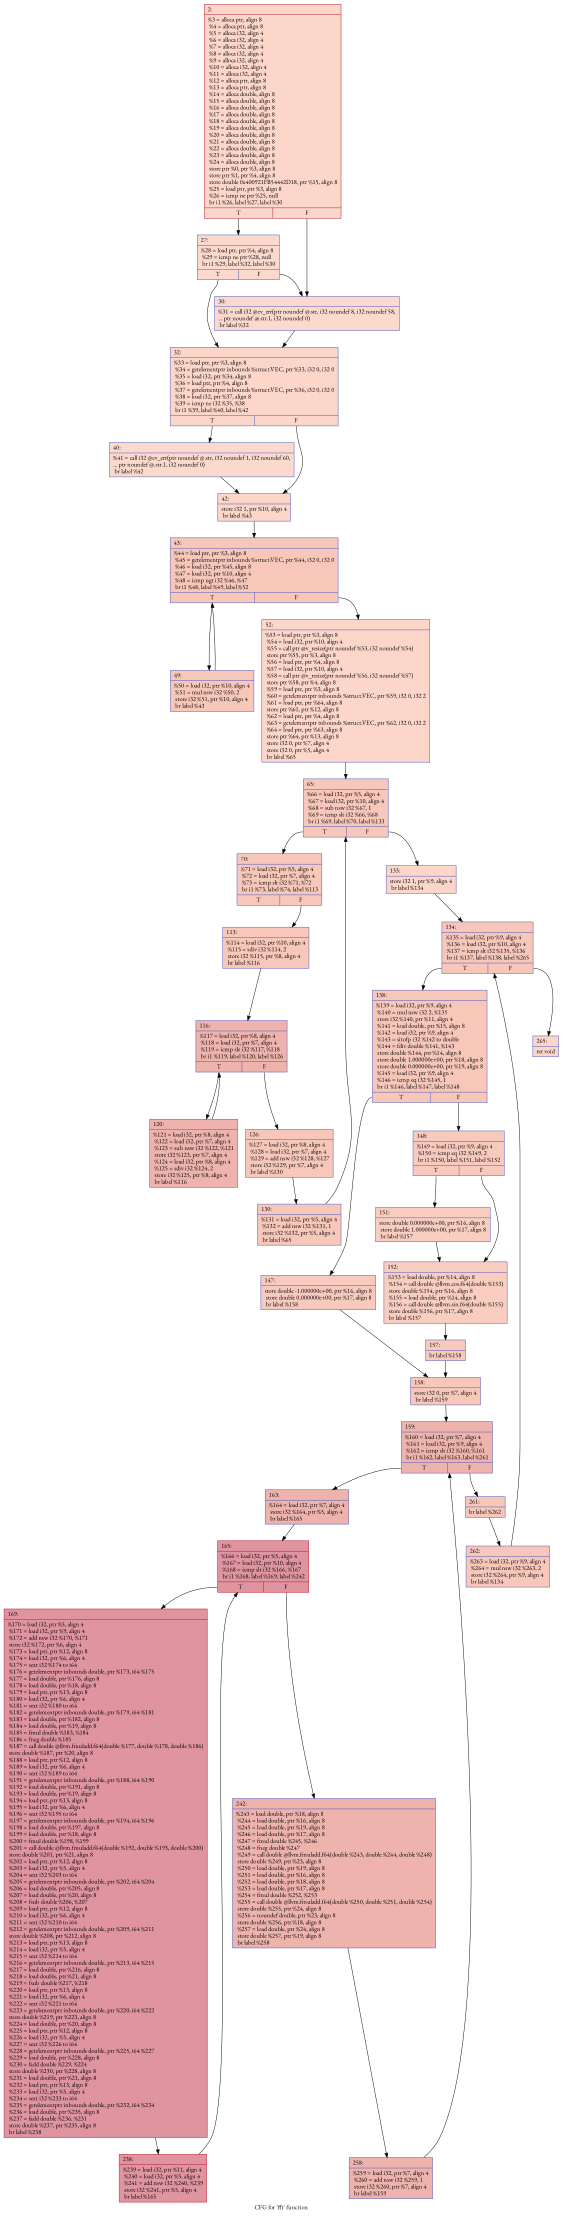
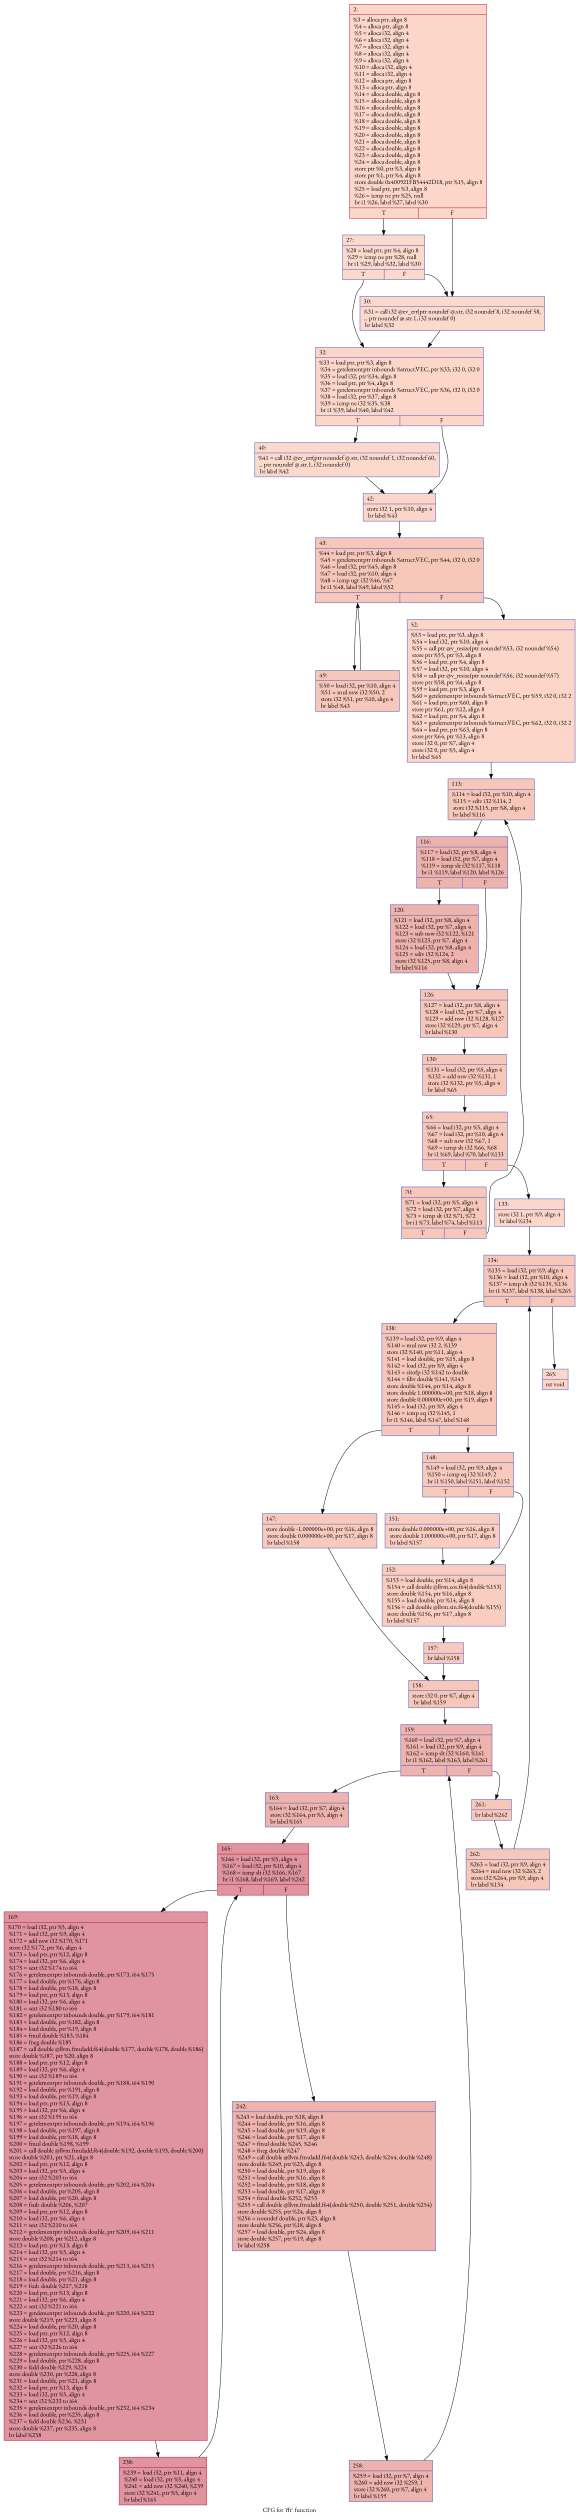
  digraph {
    fontname="EB Garamond"
    label="CFG for 'fft' function"
    node [color="#3d50c3ff" fillcolor="#ec7f6370" fontname="EB Garamond" shape=record style=filled]
    edge [fontname="EB Garamond"]
    n1 [color="#b70d28ff" fillcolor="#f6a38570" label="{2:\l|  %3 = alloca ptr, align 8\l  %4 = alloca ptr, align 8\l  %5 = alloca i32, align 4\l  %6 = alloca i32, align 4\l  %7 = alloca i32, align 4\l  %8 = alloca i32, align 4\l  %9 = alloca i32, align 4\l  %10 = alloca i32, align 4\l  %11 = alloca i32, align 4\l  %12 = alloca ptr, align 8\l  %13 = alloca ptr, align 8\l  %14 = alloca double, align 8\l  %15 = alloca double, align 8\l  %16 = alloca double, align 8\l  %17 = alloca double, align 8\l  %18 = alloca double, align 8\l  %19 = alloca double, align 8\l  %20 = alloca double, align 8\l  %21 = alloca double, align 8\l  %22 = alloca double, align 8\l  %23 = alloca double, align 8\l  %24 = alloca double, align 8\l  store ptr %0, ptr %3, align 8\l  store ptr %1, ptr %4, align 8\l  store double 0x400921FB54442D18, ptr %15, align 8\l  %25 = load ptr, ptr %3, align 8\l  %26 = icmp ne ptr %25, null\l  br i1 %26, label %27, label %30\l|{<s0>T|<s1>F}}"]
    n2 [fillcolor="#f7ac8e70" label="{27:\l|  %28 = load ptr, ptr %4, align 8\l  %29 = icmp ne ptr %28, null\l  br i1 %29, label %32, label %30\l|{<s0>T|<s1>F}}"]
    n3 [fillcolor="#f7ac8e70" label="{30:\l|  %31 = call i32 @ev_err(ptr noundef @.str, i32 noundef 8, i32 noundef 58,\l... ptr noundef @.str.1, i32 noundef 0)\l  br label %32\l}"]
    n4 [fillcolor="#f6a38570" label="{32:\l|  %33 = load ptr, ptr %3, align 8\l  %34 = getelementptr inbounds %struct.VEC, ptr %33, i32 0, i32 0\l  %35 = load i32, ptr %34, align 8\l  %36 = load ptr, ptr %4, align 8\l  %37 = getelementptr inbounds %struct.VEC, ptr %36, i32 0, i32 0\l  %38 = load i32, ptr %37, align 8\l  %39 = icmp ne i32 %35, %38\l  br i1 %39, label %40, label %42\l|{<s0>T|<s1>F}}"]
    n5 [fillcolor="#f7ac8e70" label="{40:\l|  %41 = call i32 @ev_err(ptr noundef @.str, i32 noundef 1, i32 noundef 60,\l... ptr noundef @.str.1, i32 noundef 0)\l  br label %42\l}"]
    n6 [fillcolor="#f6a38570" label="{42:\l|  store i32 1, ptr %10, align 4\l  br label %43\l}"]
    n7 [label="{43:\l|  %44 = load ptr, ptr %3, align 8\l  %45 = getelementptr inbounds %struct.VEC, ptr %44, i32 0, i32 0\l  %46 = load i32, ptr %45, align 8\l  %47 = load i32, ptr %10, align 4\l  %48 = icmp ugt i32 %46, %47\l  br i1 %48, label %49, label %52\l|{<s0>T|<s1>F}}"]
    n8 [label="{49:\l|  %50 = load i32, ptr %10, align 4\l  %51 = mul nsw i32 %50, 2\l  store i32 %51, ptr %10, align 4\l  br label %43\l}"]
-   n9 [fillcolor="#f6a38570" label="{52:\l|  %53 = load ptr, ptr %3, align 8\l  %54 = load i32, ptr %10, align 4\l  %55 = call ptr @v_resize(ptr noundef %53, i32 noundef %54)\l  store ptr %55, ptr %3, align 8\l  %56 = load ptr, ptr %4, align 8\l  %57 = load i32, ptr %10, align 4\l  %58 = call ptr @v_resize(ptr noundef %56, i32 noundef %57)\l  store ptr %58, ptr %4, align 8\l  %59 = load ptr, ptr %3, align 8\l  %60 = getelementptr inbounds %struct.VEC, ptr %59, i32 0, i32 2\l  %61 = load ptr, ptr %64, align 8\l  store ptr %61, ptr %12, align 8\l  %62 = load ptr, ptr %4, align 8\l  %63 = getelementptr inbounds %struct.VEC, ptr %62, i32 0, i32 2\l  %64 = load ptr, ptr %63, align 8\l  store ptr %64, ptr %13, align 8\l  store i32 0, ptr %7, align 4\l  store i32 0, ptr %5, align 4\l  br label %65\l}"]
+   n9 [fillcolor="#f6a38570" label="{52:\l|  %53 = load ptr, ptr %3, align 8\l  %54 = load i32, ptr %10, align 4\l  %55 = call ptr @v_resize(ptr noundef %53, i32 noundef %54)\l  store ptr %55, ptr %3, align 8\l  %56 = load ptr, ptr %4, align 8\l  %57 = load i32, ptr %10, align 4\l  %58 = call ptr @v_resize(ptr noundef %56, i32 noundef %57)\l  store ptr %58, ptr %4, align 8\l  %59 = load ptr, ptr %3, align 8\l  %60 = getelementptr inbounds %struct.VEC, ptr %59, i32 0, i32 2\l  %61 = load ptr, ptr %60, align 8\l  store ptr %61, ptr %12, align 8\l  %62 = load ptr, ptr %4, align 8\l  %63 = getelementptr inbounds %struct.VEC, ptr %62, i32 0, i32 2\l  %64 = load ptr, ptr %63, align 8\l  store ptr %64, ptr %13, align 8\l  store i32 0, ptr %7, align 4\l  store i32 0, ptr %5, align 4\l  br label %65\l}"]
    n10 [label="{65:\l|  %66 = load i32, ptr %5, align 4\l  %67 = load i32, ptr %10, align 4\l  %68 = sub nsw i32 %67, 1\l  %69 = icmp slt i32 %66, %68\l  br i1 %69, label %70, label %133\l|{<s0>T|<s1>F}}"]
    n11 [label="{70:\l|  %71 = load i32, ptr %5, align 4\l  %72 = load i32, ptr %7, align 4\l  %73 = icmp slt i32 %71, %72\l  br i1 %73, label %74, label %113\l|{<s0>T|<s1>F}}"]
    n12 [fillcolor="#f6a38570" label="{133:\l|  store i32 1, ptr %9, align 4\l  br label %134\l}"]
    n13 [label="{113:\l|  %114 = load i32, ptr %10, align 4\l  %115 = sdiv i32 %114, 2\l  store i32 %115, ptr %8, align 4\l  br label %116\l}"]
    n14 [label="{134:\l|  %135 = load i32, ptr %9, align 4\l  %136 = load i32, ptr %10, align 4\l  %137 = icmp slt i32 %135, %136\l  br i1 %137, label %138, label %265\l|{<s0>T|<s1>F}}"]
    n15 [fillcolor="#d6524470" label="{116:\l|  %117 = load i32, ptr %8, align 4\l  %118 = load i32, ptr %7, align 4\l  %119 = icmp sle i32 %117, %118\l  br i1 %119, label %120, label %126\l|{<s0>T|<s1>F}}"]
    n16 [label="{138:\l|  %139 = load i32, ptr %9, align 4\l  %140 = mul nsw i32 2, %139\l  store i32 %140, ptr %11, align 4\l  %141 = load double, ptr %15, align 8\l  %142 = load i32, ptr %9, align 4\l  %143 = sitofp i32 %142 to double\l  %144 = fdiv double %141, %143\l  store double %144, ptr %14, align 8\l  store double 1.000000e+00, ptr %18, align 8\l  store double 0.000000e+00, ptr %19, align 8\l  %145 = load i32, ptr %9, align 4\l  %146 = icmp eq i32 %145, 1\l  br i1 %146, label %147, label %148\l|{<s0>T|<s1>F}}"]
    n17 [fillcolor="#f6a38570" label="{265:\l|  ret void\l}"]
    n18 [fillcolor="#d6524470" label="{120:\l|  %121 = load i32, ptr %8, align 4\l  %122 = load i32, ptr %7, align 4\l  %123 = sub nsw i32 %122, %121\l  store i32 %123, ptr %7, align 4\l  %124 = load i32, ptr %8, align 4\l  %125 = sdiv i32 %124, 2\l  store i32 %125, ptr %8, align 4\l  br label %116\l}"]
    n19 [label="{126:\l|  %127 = load i32, ptr %8, align 4\l  %128 = load i32, ptr %7, align 4\l  %129 = add nsw i32 %128, %127\l  store i32 %129, ptr %7, align 4\l  br label %130\l}"]
    n20 [label="{130:\l|  %131 = load i32, ptr %5, align 4\l  %132 = add nsw i32 %131, 1\l  store i32 %132, ptr %5, align 4\l  br label %65\l}"]
    n21 [fillcolor="#ef886b70" label="{147:\l|  store double -1.000000e+00, ptr %16, align 8\l  store double 0.000000e+00, ptr %17, align 8\l  br label %158\l}"]
    n22 [fillcolor="#ef886b70" label="{148:\l|  %149 = load i32, ptr %9, align 4\l  %150 = icmp eq i32 %149, 2\l  br i1 %150, label %151, label %152\l|{<s0>T|<s1>F}}"]
    n23 [label="{158:\l|  store i32 0, ptr %7, align 4\l  br label %159\l}"]
    n24 [fillcolor="#f2907270" label="{151:\l|  store double 0.000000e+00, ptr %16, align 8\l  store double 1.000000e+00, ptr %17, align 8\l  br label %157\l}"]
    n25 [fillcolor="#f2907270" label="{152:\l|  %153 = load double, ptr %14, align 8\l  %154 = call double @llvm.cos.f64(double %153)\l  store double %154, ptr %16, align 8\l  %155 = load double, ptr %14, align 8\l  %156 = call double @llvm.sin.f64(double %155)\l  store double %156, ptr %17, align 8\l  br label %157\l}"]
    n26 [fillcolor="#d6524470" label="{159:\l|  %160 = load i32, ptr %7, align 4\l  %161 = load i32, ptr %9, align 4\l  %162 = icmp slt i32 %160, %161\l  br i1 %162, label %163, label %261\l|{<s0>T|<s1>F}}"]
    n27 [fillcolor="#ef886b70" label="{157:\l|  br label %158\l}"]
    n28 [fillcolor="#d6524470" label="{163:\l|  %164 = load i32, ptr %7, align 4\l  store i32 %164, ptr %5, align 4\l  br label %165\l}"]
    n29 [label="{261:\l|  br label %262\l}"]
    n30 [color="#b70d28ff" fillcolor="#b70d2870" label="{165:\l|  %166 = load i32, ptr %5, align 4\l  %167 = load i32, ptr %10, align 4\l  %168 = icmp slt i32 %166, %167\l  br i1 %168, label %169, label %242\l|{<s0>T|<s1>F}}"]
    n31 [label="{262:\l|  %263 = load i32, ptr %9, align 4\l  %264 = mul nsw i32 %263, 2\l  store i32 %264, ptr %9, align 4\l  br label %134\l}"]
    n32 [color="#b70d28ff" fillcolor="#b70d2870" label="{169:\l|  %170 = load i32, ptr %5, align 4\l  %171 = load i32, ptr %9, align 4\l  %172 = add nsw i32 %170, %171\l  store i32 %172, ptr %6, align 4\l  %173 = load ptr, ptr %12, align 8\l  %174 = load i32, ptr %6, align 4\l  %175 = sext i32 %174 to i64\l  %176 = getelementptr inbounds double, ptr %173, i64 %175\l  %177 = load double, ptr %176, align 8\l  %178 = load double, ptr %18, align 8\l  %179 = load ptr, ptr %13, align 8\l  %180 = load i32, ptr %6, align 4\l  %181 = sext i32 %180 to i64\l  %182 = getelementptr inbounds double, ptr %179, i64 %181\l  %183 = load double, ptr %182, align 8\l  %184 = load double, ptr %19, align 8\l  %185 = fmul double %183, %184\l  %186 = fneg double %185\l  %187 = call double @llvm.fmuladd.f64(double %177, double %178, double %186)\l  store double %187, ptr %20, align 8\l  %188 = load ptr, ptr %12, align 8\l  %189 = load i32, ptr %6, align 4\l  %190 = sext i32 %189 to i64\l  %191 = getelementptr inbounds double, ptr %188, i64 %190\l  %192 = load double, ptr %191, align 8\l  %193 = load double, ptr %19, align 8\l  %194 = load ptr, ptr %13, align 8\l  %195 = load i32, ptr %6, align 4\l  %196 = sext i32 %195 to i64\l  %197 = getelementptr inbounds double, ptr %194, i64 %196\l  %198 = load double, ptr %197, align 8\l  %199 = load double, ptr %18, align 8\l  %200 = fmul double %198, %199\l  %201 = call double @llvm.fmuladd.f64(double %192, double %193, double %200)\l  store double %201, ptr %21, align 8\l  %202 = load ptr, ptr %12, align 8\l  %203 = load i32, ptr %5, align 4\l  %204 = sext i32 %203 to i64\l  %205 = getelementptr inbounds double, ptr %202, i64 %204\l  %206 = load double, ptr %205, align 8\l  %207 = load double, ptr %20, align 8\l  %208 = fsub double %206, %207\l  %209 = load ptr, ptr %12, align 8\l  %210 = load i32, ptr %6, align 4\l  %211 = sext i32 %210 to i64\l  %212 = getelementptr inbounds double, ptr %209, i64 %211\l  store double %208, ptr %212, align 8\l  %213 = load ptr, ptr %13, align 8\l  %214 = load i32, ptr %5, align 4\l  %215 = sext i32 %214 to i64\l  %216 = getelementptr inbounds double, ptr %213, i64 %215\l  %217 = load double, ptr %216, align 8\l  %218 = load double, ptr %21, align 8\l  %219 = fsub double %217, %218\l  %220 = load ptr, ptr %13, align 8\l  %221 = load i32, ptr %6, align 4\l  %222 = sext i32 %221 to i64\l  %223 = getelementptr inbounds double, ptr %220, i64 %222\l  store double %219, ptr %223, align 8\l  %224 = load double, ptr %20, align 8\l  %225 = load ptr, ptr %12, align 8\l  %226 = load i32, ptr %5, align 4\l  %227 = sext i32 %226 to i64\l  %228 = getelementptr inbounds double, ptr %225, i64 %227\l  %229 = load double, ptr %228, align 8\l  %230 = fadd double %229, %224\l  store double %230, ptr %228, align 8\l  %231 = load double, ptr %21, align 8\l  %232 = load ptr, ptr %13, align 8\l  %233 = load i32, ptr %5, align 4\l  %234 = sext i32 %233 to i64\l  %235 = getelementptr inbounds double, ptr %232, i64 %234\l  %236 = load double, ptr %235, align 8\l  %237 = fadd double %236, %231\l  store double %237, ptr %235, align 8\l  br label %238\l}"]
    n33 [fillcolor="#d6524470" label="{242:\l|  %243 = load double, ptr %18, align 8\l  %244 = load double, ptr %16, align 8\l  %245 = load double, ptr %19, align 8\l  %246 = load double, ptr %17, align 8\l  %247 = fmul double %245, %246\l  %248 = fneg double %247\l  %249 = call double @llvm.fmuladd.f64(double %243, double %244, double %248)\l  store double %249, ptr %23, align 8\l  %250 = load double, ptr %19, align 8\l  %251 = load double, ptr %16, align 8\l  %252 = load double, ptr %18, align 8\l  %253 = load double, ptr %17, align 8\l  %254 = fmul double %252, %253\l  %255 = call double @llvm.fmuladd.f64(double %250, double %251, double %254)\l  store double %255, ptr %24, align 8\l  %256 = noundef double, ptr %23, align 8\l  store double %256, ptr %18, align 8\l  %257 = load double, ptr %24, align 8\l  store double %257, ptr %19, align 8\l  br label %258\l}"]
    n34 [color="#b70d28ff" fillcolor="#b70d2870" label="{238:\l|  %239 = load i32, ptr %11, align 4\l  %240 = load i32, ptr %5, align 4\l  %241 = add nsw i32 %240, %239\l  store i32 %241, ptr %5, align 4\l  br label %165\l}"]
    n35 [fillcolor="#d6524470" label="{258:\l|  %259 = load i32, ptr %7, align 4\l  %260 = add nsw i32 %259, 1\l  store i32 %260, ptr %7, align 4\l  br label %159\l}"]
    n1 -> n2 [tailport=s0]
    n1 -> n3 [tailport=s1]
    n2 -> n3 [tailport=s1]
    n2 -> n4 [tailport=s0]
    n3 -> n4
    n4 -> n5 [tailport=s0]
    n4 -> n6 [tailport=s1]
    n5 -> n6
    n6 -> n7
    n7 -> n8 [tailport=s0]
    n7 -> n9 [tailport=s1]
    n8 -> n7
-   n9 -> n10
+   n9 -> n13
    n10 -> n11 [tailport=s0]
    n10 -> n12 [tailport=s1]
    n11 -> n13 [tailport=s1]
    n12 -> n14
    n13 -> n15
    n14 -> n16 [tailport=s0]
    n14 -> n17 [tailport=s1]
    n15 -> n18 [tailport=s0]
    n15 -> n19 [tailport=s1]
    n16 -> n21 [tailport=s0]
    n16 -> n22 [tailport=s1]
-   n18 -> n15
+   n18 -> n19
    n19 -> n20
    n20 -> n10
    n21 -> n23
    n22 -> n24 [tailport=s0]
    n22 -> n25 [tailport=s1]
    n23 -> n26
    n24 -> n25
    n25 -> n27
    n26 -> n28 [tailport=s0]
    n26 -> n29 [tailport=s1]
    n27 -> n23
    n28 -> n30
    n29 -> n31
    n30 -> n32 [tailport=s0]
    n30 -> n33 [tailport=s1]
    n31 -> n14
    n32 -> n34
    n33 -> n35
    n34 -> n30
    n35 -> n26
  }
